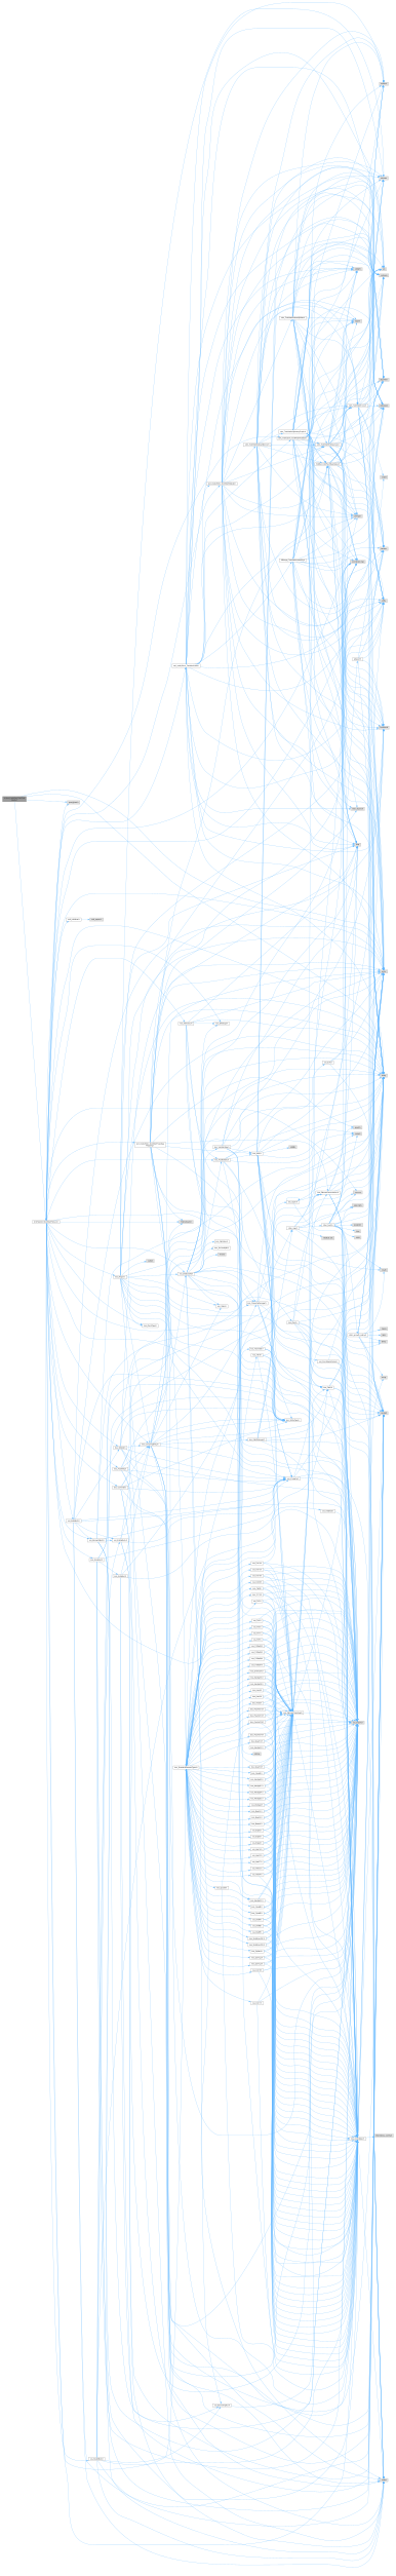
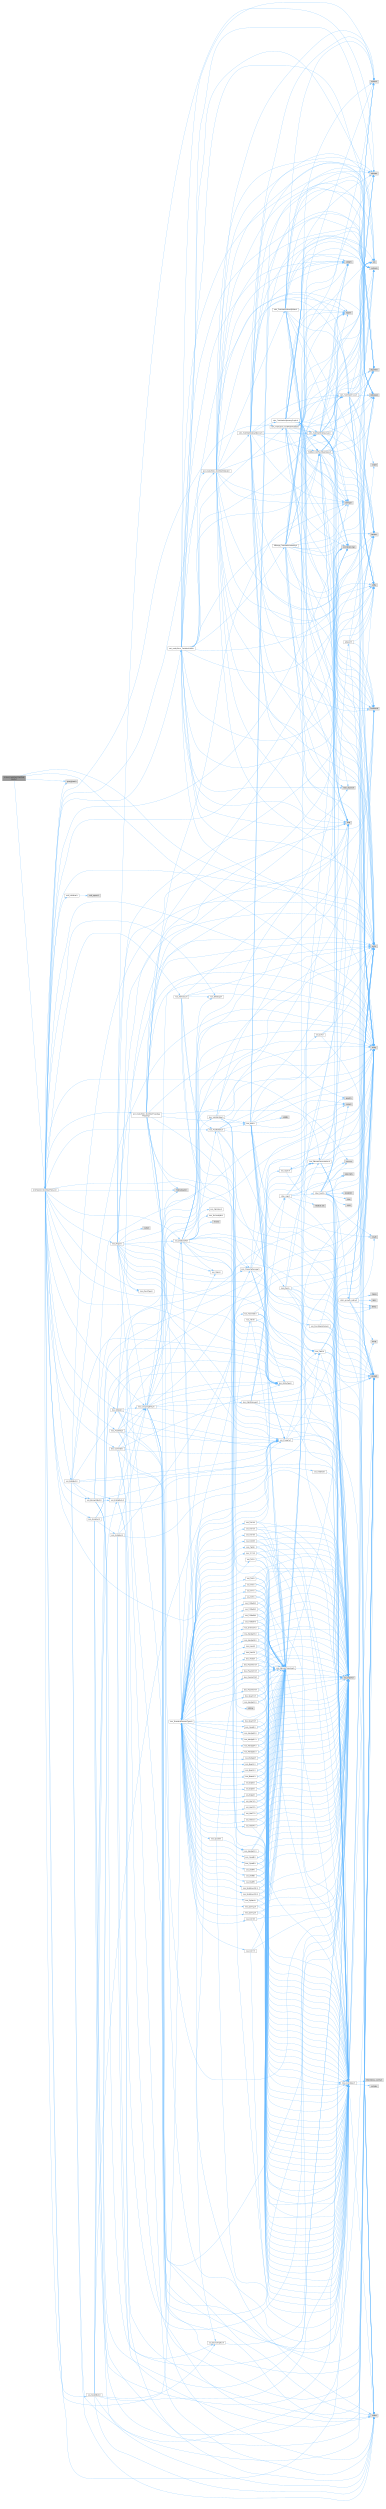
  digraph {
    fontname=Ubuntu
    rankdir=LR
    node [color=grey40 fillcolor=white fontname=Ubuntu fontsize=10 shape=box style=filled]
    edge [color=steelblue1 fontname=Ubuntu fontsize=10 labelfontname=Helvetica labelfontsize=10 style=solid]
    n1 [color=gray40 fillcolor=grey60 fontcolor=black height=0.2 label="src/unit_tests/UnitTestText\lMesh.C" width=0.4]
    n2 [color=grey60 fillcolor="#E0E0E0" height=0.2 label=string width=0.4]
    n3 [color=grey60 fillcolor="#E0E0E0" height=0.2 label=vector width=0.4]
    n4 [color=grey60 fillcolor="#E0E0E0" height=0.2 label="gtest/gtest.h" width=0.4]
    n5 [height=0.2 label="UnitTestIotmTextMeshFixture.h" width=0.4]
    n6 [height=0.2 label="Ioss_CodeTypes.h" width=0.4]
    n7 [height=0.2 label="Ionit_Initializer.h" width=0.4]
    n8 [height=0.2 label="Ioss_Assembly.h" width=0.4]
    n9 [height=0.2 label="Ioss_EntityType.h" width=0.4]
    n10 [height=0.2 label="Ioss_GroupingEntity.h" width=0.4]
    n11 [height=0.2 label="Ioss_DatabaseIO.h" width=0.4]
    n12 [height=0.2 label="Ioss_DBUsage.h" width=0.4]
    n13 [height=0.2 label="Ioss_Field.h" width=0.4]
    n14 [color=grey60 fillcolor="#E0E0E0" height=0.2 label=unordered_map width=0.4]
    n15 [height=0.2 label="Ioss_ParallelUtils.h" width=0.4]
    n16 [height=0.2 label="Ioss_ElementTopology.h" width=0.4]
    n17 [height=0.2 label="Ioss_PropertyManager.h" width=0.4]
    n18 [color=grey60 fillcolor="#E0E0E0" height=0.2 label=memory width=0.4]
    n19 [height=0.2 label="Ioss_CommSet.h" width=0.4]
    n20 [height=0.2 label="Ioss_ElementBlock.h" width=0.4]
    n21 [height=0.2 label="Ioss_IOFactory.h" width=0.4]
    n22 [height=0.2 label="Ioss_MeshType.h" width=0.4]
    n23 [height=0.2 label="Ioss_NodeBlock.h" width=0.4]
    n24 [height=0.2 label="Ioss_NodeSet.h" width=0.4]
    n25 [height=0.2 label="Ioss_Region.h" width=0.4]
    n26 [color=grey60 fillcolor="#E0E0E0" height=0.2 label="fmt/ostream.h" width=0.4]
    n27 [height=0.2 label="Ioss_SideBlock.h" width=0.4]
    n28 [height=0.2 label="Ioss_SideSet.h" width=0.4]
    n29 [height=0.2 label="Ioss_StandardElementTypes.h" width=0.4]
    n30 [color=grey60 fillcolor="#E0E0E0" height=0.2 label="strings.h" width=0.4]
    n31 [height=0.2 label="text_mesh/Iotm_TextMeshNodeset.h" width=0.4]
    n32 [height=0.2 label="text_mesh/Iotm_TextMeshSideset.h" width=0.4]
    n33 [height=0.2 label="text_mesh/Iotm_TextMeshTopology\lMapping.h" width=0.4]
    n34 [height=0.2 label="text_mesh/Iotm_TextMeshUtils.h" width=0.4]
    n35 [color=grey60 fillcolor="#E0E0E0" height=0.2 label=array width=0.4]
    n36 [color=grey60 fillcolor="#E0E0E0" height=0.2 label=cstddef width=0.4]
    n37 [color=grey60 fillcolor="#E0E0E0" height=0.2 label=cstdint width=0.4]
    n38 [color=grey60 fillcolor="#E0E0E0" height=0.2 label="SEACASIoss_config.h" width=0.4]
+   n39 [color=grey60 fillcolor="#E0E0E0" height=0.2 label=complex width=0.4]
    n40 [color=grey60 fillcolor="#E0E0E0" height=0.2 label="ionit_export.h" width=0.4]
    n41 [color=grey60 fillcolor="#E0E0E0" height=0.2 label="ioss_export.h" width=0.4]
    n42 [height=0.2 label="Ioss_Property.h" width=0.4]
    n43 [height=0.2 label="Ioss_State.h" width=0.4]
    n44 [height=0.2 label="Ioss_FieldManager.h" width=0.4]
    n45 [height=0.2 label="Ioss_VariableType.h" width=0.4]
    n46 [height=0.2 label="Ioss_BoundingBox.h" width=0.4]
    n47 [height=0.2 label="Ioss_DataSize.h" width=0.4]
    n48 [height=0.2 label="Ioss_Map.h" width=0.4]
    n49 [color=grey60 fillcolor="#E0E0E0" height=0.2 label=map width=0.4]
    n50 [color=grey60 fillcolor="#E0E0E0" height=0.2 label=utility width=0.4]
    n51 [height=0.2 label="Ioss_SurfaceSplit.h" width=0.4]
    n52 [color=grey60 fillcolor="#E0E0E0" height=0.2 label=chrono width=0.4]
    n53 [height=0.2 label="Ioss_Utils.h" width=0.4]
    n54 [color=grey60 fillcolor="#E0E0E0" height=0.2 label=cassert width=0.4]
    n55 [height=0.2 label="Ioss_ElementPermutation.h" width=0.4]
    n56 [color=grey60 fillcolor="#E0E0E0" height=0.2 label=set width=0.4]
    n57 [height=0.2 label="robin_map.h" width=0.4]
    n58 [height=0.2 label="Ioss_EntityBlock.h" width=0.4]
    n59 [height=0.2 label="Ioss_EntitySet.h" width=0.4]
    n60 [color=grey60 fillcolor="#E0E0E0" height=0.2 label=functional width=0.4]
    n61 [height=0.2 label="Ioss_CoordinateFrame.h" width=0.4]
    n62 [color=grey60 fillcolor="#E0E0E0" height=0.2 label=iosfwd width=0.4]
    n63 [color=grey60 fillcolor="#E0E0E0" height=0.2 label=sstream width=0.4]
    n64 [height=0.2 label="Ioss_Beam2.h" width=0.4]
    n65 [height=0.2 label="Ioss_Beam3.h" width=0.4]
    n66 [height=0.2 label="Ioss_Beam4.h" width=0.4]
    n67 [height=0.2 label="Ioss_Edge2.h" width=0.4]
    n68 [height=0.2 label="Ioss_Edge3.h" width=0.4]
    n69 [height=0.2 label="Ioss_Edge4.h" width=0.4]
    n70 [height=0.2 label="Ioss_Hex16.h" width=0.4]
    n71 [height=0.2 label="Ioss_Hex20.h" width=0.4]
    n72 [height=0.2 label="Ioss_Hex27.h" width=0.4]
    n73 [height=0.2 label="Ioss_Hex32.h" width=0.4]
    n74 [height=0.2 label="Ioss_Hex64.h" width=0.4]
    n75 [height=0.2 label="Ioss_Hex8.h" width=0.4]
    n76 [height=0.2 label="Ioss_Hex9.h" width=0.4]
    n77 [height=0.2 label="Ioss_Initializer.h" width=0.4]
    n78 [height=0.2 label="Ioss_Node.h" width=0.4]
    n79 [height=0.2 label="Ioss_Pyramid13.h" width=0.4]
    n80 [height=0.2 label="Ioss_Pyramid14.h" width=0.4]
    n81 [height=0.2 label="Ioss_Pyramid18.h" width=0.4]
    n82 [height=0.2 label="Ioss_Pyramid19.h" width=0.4]
    n83 [height=0.2 label="Ioss_Pyramid5.h" width=0.4]
    n84 [height=0.2 label="Ioss_Quad12.h" width=0.4]
    n85 [height=0.2 label="Ioss_Quad16.h" width=0.4]
    n86 [height=0.2 label="Ioss_Quad4.h" width=0.4]
    n87 [height=0.2 label="Ioss_Quad6.h" width=0.4]
    n88 [height=0.2 label="Ioss_Quad8.h" width=0.4]
    n89 [height=0.2 label="Ioss_Quad9.h" width=0.4]
    n90 [height=0.2 label="Ioss_Shell4.h" width=0.4]
    n91 [height=0.2 label="Ioss_Shell8.h" width=0.4]
    n92 [height=0.2 label="Ioss_Shell9.h" width=0.4]
    n93 [height=0.2 label="Ioss_ShellLine2D2.h" width=0.4]
    n94 [height=0.2 label="Ioss_ShellLine2D3.h" width=0.4]
    n95 [height=0.2 label="Ioss_Sphere.h" width=0.4]
    n96 [height=0.2 label="Ioss_Spring2.h" width=0.4]
    n97 [height=0.2 label="Ioss_Spring3.h" width=0.4]
    n98 [height=0.2 label="Ioss_Super.h" width=0.4]
    n99 [height=0.2 label="Ioss_Tet10.h" width=0.4]
    n100 [height=0.2 label="Ioss_Tet11.h" width=0.4]
    n101 [height=0.2 label="Ioss_Tet14.h" width=0.4]
    n102 [height=0.2 label="Ioss_Tet15.h" width=0.4]
    n103 [height=0.2 label="Ioss_Tet16.h" width=0.4]
    n104 [height=0.2 label="Ioss_Tet4.h" width=0.4]
    n105 [height=0.2 label="Ioss_Tet40.h" width=0.4]
    n106 [height=0.2 label="Ioss_Tet8.h" width=0.4]
    n107 [height=0.2 label="Ioss_Tri13.h" width=0.4]
    n108 [height=0.2 label="Ioss_Tri3.h" width=0.4]
    n109 [height=0.2 label="Ioss_Tri4.h" width=0.4]
    n110 [height=0.2 label="Ioss_Tri6.h" width=0.4]
    n111 [height=0.2 label="Ioss_Tri7.h" width=0.4]
    n112 [height=0.2 label="Ioss_Tri9.h" width=0.4]
    n113 [height=0.2 label="Ioss_TriShell3.h" width=0.4]
    n114 [height=0.2 label="Ioss_TriShell4.h" width=0.4]
    n115 [height=0.2 label="Ioss_TriShell6.h" width=0.4]
    n116 [height=0.2 label="Ioss_TriShell7.h" width=0.4]
    n117 [height=0.2 label="Ioss_Unknown.h" width=0.4]
    n118 [height=0.2 label="Ioss_Wedge12.h" width=0.4]
    n119 [height=0.2 label="Ioss_Wedge16.h" width=0.4]
    n120 [height=0.2 label="Ioss_Wedge18.h" width=0.4]
    n121 [height=0.2 label="Ioss_Wedge20.h" width=0.4]
    n122 [height=0.2 label="Ioss_Wedge21.h" width=0.4]
    n123 [height=0.2 label="Ioss_Wedge24.h" width=0.4]
    n124 [height=0.2 label="Ioss_Wedge52.h" width=0.4]
    n125 [height=0.2 label="Ioss_Wedge6.h" width=0.4]
    n126 [color=grey60 fillcolor="#E0E0E0" height=0.2 label=algorithm width=0.4]
    n127 [color=grey60 fillcolor="#E0E0E0" height=0.2 label=iostream width=0.4]
    n128 [color=grey60 fillcolor="#E0E0E0" height=0.2 label=stdexcept width=0.4]
    n129 [color=grey60 fillcolor="#E0E0E0" height=0.2 label=iterator width=0.4]
    n130 [color=grey60 fillcolor="#E0E0E0" height=0.2 label="ctype.h" width=0.4]
    n131 [color=grey60 fillcolor="#E0E0E0" height=0.2 label="stddef.h" width=0.4]
    n132 [color=grey60 fillcolor="#E0E0E0" height=0.2 label=numeric width=0.4]
    n133 [height=0.2 label="Iotm_TextMeshFuncs.h" width=0.4]
    n134 [height=0.2 label="Iotm_TextMeshEntityGroup.h" width=0.4]
    n135 [height=0.2 label="SideSet_TextMeshDataTypes.h" width=0.4]
    n136 [height=0.2 label="Iotm_TextMeshSidesetSplitter.h" width=0.4]
    n137 [height=0.2 label="Iotm_TextMeshSidesetSkinner.h" width=0.4]
    n138 [color=grey60 fillcolor="#E0E0E0" height=0.2 label="assert.h" width=0.4]
    n139 [color=grey60 fillcolor="#E0E0E0" height=0.2 label="iotm_export.h" width=0.4]
    n140 [color=grey60 fillcolor="#E0E0E0" height=0.2 label=cctype width=0.4]
    n141 [height=0.2 label="DBUsage_TextMeshAssembly.h" width=0.4]
    n142 [color=grey60 fillcolor="#E0E0E0" height=0.2 label=cstring width=0.4]
    n143 [height=0.2 label="Ioss_Sort.h" width=0.4]
    n144 [color=grey60 fillcolor="#E0E0E0" height=0.2 label=cmath width=0.4]
    n145 [color=grey60 fillcolor="#E0E0E0" height=0.2 label=cstdlib width=0.4]
    n146 [height=0.2 label="pdqsort.h" width=0.4]
    n147 [color=grey60 fillcolor="#E0E0E0" height=0.2 label=limits width=0.4]
    n148 [color=grey60 fillcolor="#E0E0E0" height=0.2 label=initializer_list width=0.4]
    n149 [color=grey60 fillcolor="#E0E0E0" height=0.2 label=type_traits width=0.4]
    n150 [height=0.2 label="robin_hash.h" width=0.4]
    n151 [color=grey60 fillcolor="#E0E0E0" height=0.2 label=exception width=0.4]
    n152 [color=grey60 fillcolor="#E0E0E0" height=0.2 label=new width=0.4]
    n153 [color=grey60 fillcolor="#E0E0E0" height=0.2 label=tuple width=0.4]
    n154 [height=0.2 label="robin_growth_policy.h" width=0.4]
    n155 [color=grey60 fillcolor="#E0E0E0" height=0.2 label=climits width=0.4]
    n156 [color=grey60 fillcolor="#E0E0E0" height=0.2 label=ratio width=0.4]
    n157 [height=0.2 label="Ioss_Wedge15.h" width=0.4]
    n158 [height=0.2 label="Iotm_TextMeshAdjacencyGraph.h" width=0.4]
    n1 -> n2
    n1 -> n3
    n1 -> n4
    n1 -> n5
    n5 -> n2
    n5 -> n3
    n5 -> n4
    n5 -> n6
    n5 -> n7
    n5 -> n8
    n5 -> n9
    n5 -> n10
    n5 -> n11
    n5 -> n12
    n5 -> n13
    n5 -> n14
    n5 -> n15
    n5 -> n16
    n5 -> n17
    n5 -> n18
    n5 -> n19
    n5 -> n20
    n5 -> n21
    n5 -> n22
    n5 -> n23
    n5 -> n24
    n5 -> n25
    n5 -> n26
    n5 -> n27
    n5 -> n28
    n5 -> n29
    n5 -> n30
    n5 -> n31
    n5 -> n32
    n5 -> n33
    n5 -> n34
    n6 -> n2
    n6 -> n3
    n6 -> n35
    n6 -> n36
    n6 -> n37
    n6 -> n38
+   n6 -> n39
    n7 -> n40
    n8 -> n2
    n8 -> n9
    n8 -> n10
    n8 -> n36
    n8 -> n37
    n8 -> n41
    n8 -> n42
    n10 -> n2
    n10 -> n3
    n10 -> n6
    n10 -> n9
    n10 -> n11
    n10 -> n13
    n10 -> n17
    n10 -> n36
    n10 -> n37
    n10 -> n41
    n10 -> n42
    n10 -> n43
    n10 -> n44
    n10 -> n45
    n11 -> n2
    n11 -> n3
    n11 -> n6
    n11 -> n9
    n11 -> n12
    n11 -> n15
    n11 -> n17
    n11 -> n36
    n11 -> n37
    n11 -> n41
    n11 -> n43
    n11 -> n46
    n11 -> n47
    n11 -> n48
    n11 -> n49
    n11 -> n50
    n11 -> n51
    n11 -> n52
    n13 -> n2
    n13 -> n3
    n13 -> n6
    n13 -> n36
    n13 -> n41
    n15 -> n2
    n15 -> n3
    n15 -> n6
    n15 -> n36
    n15 -> n41
    n15 -> n53
    n15 -> n54
    n16 -> n2
    n16 -> n3
    n16 -> n6
    n16 -> n41
    n16 -> n49
    n16 -> n55
    n16 -> n56
    n17 -> n2
    n17 -> n3
    n17 -> n6
    n17 -> n36
    n17 -> n41
    n17 -> n42
    n17 -> n57
    n19 -> n2
    n19 -> n9
    n19 -> n10
    n19 -> n36
    n19 -> n37
    n19 -> n41
    n19 -> n42
    n20 -> n2
    n20 -> n6
    n20 -> n41
    n20 -> n42
    n20 -> n46
    n20 -> n54
    n20 -> n58
    n21 -> n2
    n21 -> n3
    n21 -> n6
    n21 -> n12
    n21 -> n15
    n21 -> n17
    n21 -> n41
    n21 -> n49
    n23 -> n2
    n23 -> n9
    n23 -> n36
    n23 -> n37
    n23 -> n41
    n23 -> n42
    n23 -> n46
    n23 -> n58
    n24 -> n2
    n24 -> n9
    n24 -> n36
    n24 -> n37
    n24 -> n41
    n24 -> n42
    n24 -> n59
    n25 -> n2
    n25 -> n3
    n25 -> n9
    n25 -> n10
    n25 -> n11
    n25 -> n13
    n25 -> n22
    n25 -> n26
    n25 -> n36
    n25 -> n37
    n25 -> n41
    n25 -> n42
    n25 -> n43
    n25 -> n49
    n25 -> n50
    n25 -> n60
    n25 -> n61
    n25 -> n62
    n25 -> n63
    n27 -> n2
    n27 -> n3
    n27 -> n9
    n27 -> n20
    n27 -> n28
    n27 -> n36
    n27 -> n37
    n27 -> n41
    n27 -> n42
    n27 -> n58
    n28 -> n2
    n28 -> n3
    n28 -> n9
    n28 -> n10
    n28 -> n36
    n28 -> n37
    n28 -> n41
    n28 -> n42
    n29 -> n64
    n29 -> n65
    n29 -> n66
    n29 -> n67
    n29 -> n68
    n29 -> n69
    n29 -> n70
    n29 -> n71
    n29 -> n72
    n29 -> n73
    n29 -> n74
    n29 -> n75
    n29 -> n76
    n29 -> n77
    n29 -> n78
    n29 -> n79
    n29 -> n80
    n29 -> n81
    n29 -> n82
    n29 -> n83
    n29 -> n84
    n29 -> n85
    n29 -> n86
    n29 -> n87
    n29 -> n88
    n29 -> n89
    n29 -> n90
    n29 -> n91
    n29 -> n92
    n29 -> n93
    n29 -> n94
    n29 -> n95
    n29 -> n96
    n29 -> n97
    n29 -> n98
    n29 -> n99
    n29 -> n100
    n29 -> n101
    n29 -> n102
    n29 -> n103
    n29 -> n104
    n29 -> n105
    n29 -> n106
    n29 -> n107
    n29 -> n108
    n29 -> n109
    n29 -> n110
    n29 -> n111
    n29 -> n112
    n29 -> n113
    n29 -> n114
    n29 -> n115
    n29 -> n116
    n29 -> n117
    n29 -> n118
    n29 -> n119
    n29 -> n120
    n29 -> n121
    n29 -> n122
    n29 -> n123
    n29 -> n124
    n29 -> n125
    n31 -> n2
    n31 -> n3
    n31 -> n14
    n31 -> n30
    n31 -> n49
    n31 -> n50
    n31 -> n56
    n31 -> n60
    n31 -> n63
    n31 -> n126
    n31 -> n127
    n31 -> n128
    n31 -> n129
    n31 -> n130
    n31 -> n131
    n31 -> n132
    n31 -> n133
    n31 -> n134
    n32 -> n2
    n32 -> n3
    n32 -> n14
    n32 -> n30
    n32 -> n49
    n32 -> n50
    n32 -> n56
    n32 -> n60
    n32 -> n63
    n32 -> n126
    n32 -> n127
    n32 -> n128
    n32 -> n129
    n32 -> n130
    n32 -> n131
    n32 -> n132
    n32 -> n133
    n32 -> n134
    n32 -> n135
    n32 -> n136
    n32 -> n137
    n33 -> n2
    n33 -> n3
    n33 -> n6
    n33 -> n9
    n33 -> n14
    n33 -> n16
    n33 -> n26
    n33 -> n29
    n33 -> n36
    n33 -> n37
    n33 -> n49
    n33 -> n50
    n33 -> n53
    n33 -> n55
    n33 -> n135
    n33 -> n138
    n33 -> n139
    n34 -> n2
    n34 -> n3
    n34 -> n14
    n34 -> n30
    n34 -> n31
    n34 -> n32
    n34 -> n49
    n34 -> n50
    n34 -> n56
    n34 -> n60
    n34 -> n63
    n34 -> n126
    n34 -> n127
    n34 -> n128
    n34 -> n129
    n34 -> n131
    n34 -> n132
    n34 -> n133
    n34 -> n134
    n34 -> n135
    n34 -> n139
    n34 -> n140
    n34 -> n141
    n42 -> n2
    n42 -> n3
    n42 -> n37
    n42 -> n41
    n44 -> n2
    n44 -> n3
    n44 -> n6
    n44 -> n13
    n44 -> n36
    n44 -> n41
    n44 -> n57
    n45 -> n2
    n45 -> n3
    n45 -> n6
    n45 -> n41
    n45 -> n49
    n45 -> n53
    n45 -> n60
    n45 -> n142
    n46 -> n41
    n48 -> n2
    n48 -> n3
    n48 -> n6
    n48 -> n13
    n48 -> n14
    n48 -> n36
    n48 -> n37
    n48 -> n41
    n53 -> n2
    n53 -> n3
    n53 -> n6
    n53 -> n9
    n53 -> n13
    n53 -> n16
    n53 -> n36
    n53 -> n37
    n53 -> n41
    n53 -> n42
    n53 -> n54
    n53 -> n126
    n53 -> n127
    n53 -> n128
    n53 -> n143
    n53 -> n144
    n53 -> n145
    n55 -> n2
    n55 -> n3
    n55 -> n6
    n55 -> n41
    n55 -> n49
    n55 -> n138
    n55 -> n147
    n57 -> n18
    n57 -> n36
    n57 -> n50
    n57 -> n60
    n57 -> n148
    n57 -> n149
    n57 -> n150
    n58 -> n2
    n58 -> n10
    n58 -> n36
    n58 -> n41
    n58 -> n42
    n59 -> n2
    n59 -> n10
    n59 -> n36
    n59 -> n41
    n59 -> n42
    n61 -> n3
    n61 -> n37
    n61 -> n41
    n64 -> n6
    n64 -> n16
    n64 -> n41
    n65 -> n6
    n65 -> n16
    n65 -> n41
    n66 -> n6
    n66 -> n16
    n66 -> n41
    n67 -> n6
    n67 -> n16
    n67 -> n41
    n68 -> n6
    n68 -> n16
    n68 -> n41
    n69 -> n6
    n69 -> n16
    n69 -> n41
    n70 -> n6
    n70 -> n16
    n70 -> n41
    n71 -> n6
    n71 -> n16
    n71 -> n41
    n72 -> n6
    n72 -> n16
    n72 -> n41
    n73 -> n6
    n73 -> n16
    n73 -> n41
    n74 -> n6
    n74 -> n16
    n74 -> n41
    n75 -> n6
    n75 -> n16
    n75 -> n41
    n76 -> n6
    n76 -> n16
    n76 -> n41
    n77 -> n41
    n78 -> n6
    n78 -> n16
    n78 -> n41
    n79 -> n6
    n79 -> n16
    n79 -> n41
    n80 -> n6
    n80 -> n16
    n80 -> n41
    n81 -> n6
    n81 -> n16
    n81 -> n41
    n82 -> n6
    n82 -> n16
    n82 -> n41
    n83 -> n6
    n83 -> n16
    n83 -> n41
    n83 -> n55
    n84 -> n6
    n84 -> n16
    n84 -> n41
    n85 -> n6
    n85 -> n16
    n85 -> n41
    n86 -> n6
    n86 -> n16
    n86 -> n41
    n87 -> n6
    n87 -> n16
    n87 -> n118
    n88 -> n6
    n88 -> n16
    n88 -> n41
    n89 -> n6
    n89 -> n16
    n89 -> n41
    n90 -> n6
    n90 -> n16
    n90 -> n41
    n91 -> n6
    n91 -> n16
    n91 -> n41
    n92 -> n6
    n92 -> n16
    n92 -> n41
    n93 -> n6
    n93 -> n16
    n93 -> n41
    n94 -> n6
    n94 -> n16
    n94 -> n41
    n95 -> n6
    n95 -> n16
    n95 -> n41
    n96 -> n6
    n96 -> n16
    n96 -> n41
    n97 -> n6
    n97 -> n16
    n97 -> n41
    n98 -> n2
    n98 -> n6
    n98 -> n55
    n98 -> n98
    n99 -> n6
    n99 -> n16
    n99 -> n41
    n100 -> n6
    n100 -> n16
    n100 -> n41
    n101 -> n6
    n101 -> n16
    n101 -> n41
    n102 -> n6
    n102 -> n16
    n102 -> n41
    n103 -> n6
    n103 -> n16
    n103 -> n41
    n104 -> n6
    n104 -> n16
    n104 -> n41
    n104 -> n55
    n105 -> n6
    n105 -> n16
    n105 -> n41
    n106 -> n6
    n106 -> n16
    n106 -> n41
    n107 -> n6
    n107 -> n16
    n107 -> n41
    n108 -> n6
    n108 -> n16
    n108 -> n41
    n109 -> n6
    n109 -> n16
    n109 -> n41
    n110 -> n6
    n110 -> n16
    n110 -> n41
    n111 -> n6
    n111 -> n16
    n111 -> n41
    n112 -> n6
    n112 -> n16
    n112 -> n41
    n113 -> n6
    n113 -> n16
    n113 -> n41
    n114 -> n6
    n114 -> n16
    n114 -> n41
    n115 -> n6
    n115 -> n16
    n115 -> n41
    n116 -> n6
    n116 -> n16
    n116 -> n41
    n117 -> n6
    n117 -> n16
    n117 -> n41
    n118 -> n6
    n118 -> n16
    n118 -> n41
    n119 -> n6
    n119 -> n16
    n119 -> n41
    n120 -> n6
    n120 -> n16
    n120 -> n41
    n121 -> n6
    n121 -> n16
    n121 -> n41
    n122 -> n6
    n122 -> n16
    n122 -> n41
    n123 -> n6
    n123 -> n16
    n123 -> n41
    n124 -> n6
    n124 -> n16
    n124 -> n41
    n125 -> n6
    n125 -> n16
    n125 -> n41
    n133 -> n2
    n133 -> n3
    n133 -> n36
    n133 -> n50
    n133 -> n56
    n133 -> n63
    n133 -> n126
    n133 -> n127
    n133 -> n128
    n133 -> n129
    n133 -> n132
    n133 -> n140
    n134 -> n2
    n134 -> n3
    n134 -> n14
    n134 -> n30
    n134 -> n49
    n134 -> n50
    n134 -> n56
    n134 -> n60
    n134 -> n63
    n134 -> n126
    n134 -> n127
    n134 -> n128
    n134 -> n129
    n134 -> n130
    n134 -> n131
    n134 -> n132
    n134 -> n133
    n135 -> n2
    n135 -> n3
    n135 -> n14
    n135 -> n30
    n135 -> n49
    n135 -> n50
    n135 -> n56
    n135 -> n60
    n135 -> n63
    n135 -> n126
    n135 -> n127
    n135 -> n128
    n135 -> n129
    n135 -> n130
    n135 -> n131
    n135 -> n132
    n135 -> n133
    n135 -> n139
    n136 -> n2
    n136 -> n3
    n136 -> n14
    n136 -> n30
    n136 -> n49
    n136 -> n50
    n136 -> n56
    n136 -> n60
    n136 -> n63
    n136 -> n126
    n136 -> n127
    n136 -> n128
    n136 -> n129
    n136 -> n130
    n136 -> n131
    n136 -> n132
    n136 -> n133
-   n136 -> n134
+   n158 -> n134
    n136 -> n135
    n137 -> n2
    n137 -> n3
    n137 -> n14
    n137 -> n30
    n137 -> n49
    n137 -> n50
    n137 -> n56
    n137 -> n60
    n137 -> n63
    n137 -> n126
    n137 -> n127
    n137 -> n128
    n137 -> n129
    n137 -> n130
    n137 -> n131
    n137 -> n132
    n137 -> n133
    n137 -> n134
    n137 -> n135
    n137 -> n158
    n141 -> n2
    n141 -> n3
    n141 -> n14
    n141 -> n30
    n141 -> n49
    n141 -> n50
    n141 -> n56
    n141 -> n60
    n141 -> n63
    n141 -> n126
    n141 -> n127
    n141 -> n128
    n141 -> n129
    n141 -> n130
    n141 -> n131
    n141 -> n132
    n141 -> n133
    n141 -> n134
    n141 -> n139
    n143 -> n3
    n143 -> n36
    n143 -> n146
    n146 -> n36
    n146 -> n50
    n146 -> n60
    n146 -> n126
    n146 -> n129
    n150 -> n3
    n150 -> n18
    n150 -> n36
    n150 -> n37
    n150 -> n50
    n150 -> n54
    n150 -> n126
    n150 -> n128
    n150 -> n129
    n150 -> n144
    n150 -> n147
    n150 -> n149
    n150 -> n151
    n150 -> n152
    n150 -> n153
    n150 -> n154
    n154 -> n35
    n154 -> n36
    n154 -> n37
    n154 -> n60
    n154 -> n128
    n154 -> n129
    n154 -> n144
    n154 -> n147
    n154 -> n155
    n154 -> n156
    n157 -> n6
    n157 -> n16
    n157 -> n41
    n158 -> n2
    n158 -> n3
    n158 -> n14
    n158 -> n30
    n158 -> n49
    n158 -> n50
    n158 -> n56
    n158 -> n60
    n158 -> n63
    n158 -> n126
    n158 -> n127
    n158 -> n128
    n158 -> n129
    n158 -> n130
    n158 -> n131
    n158 -> n132
    n158 -> n133
    n158 -> n135
  }
